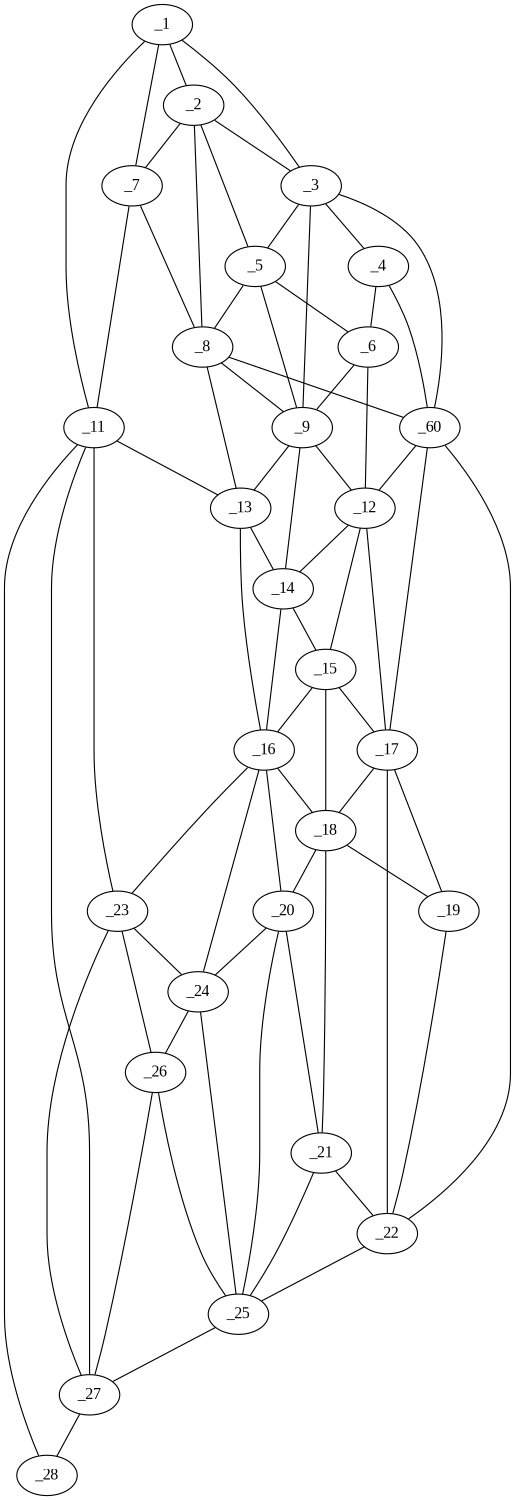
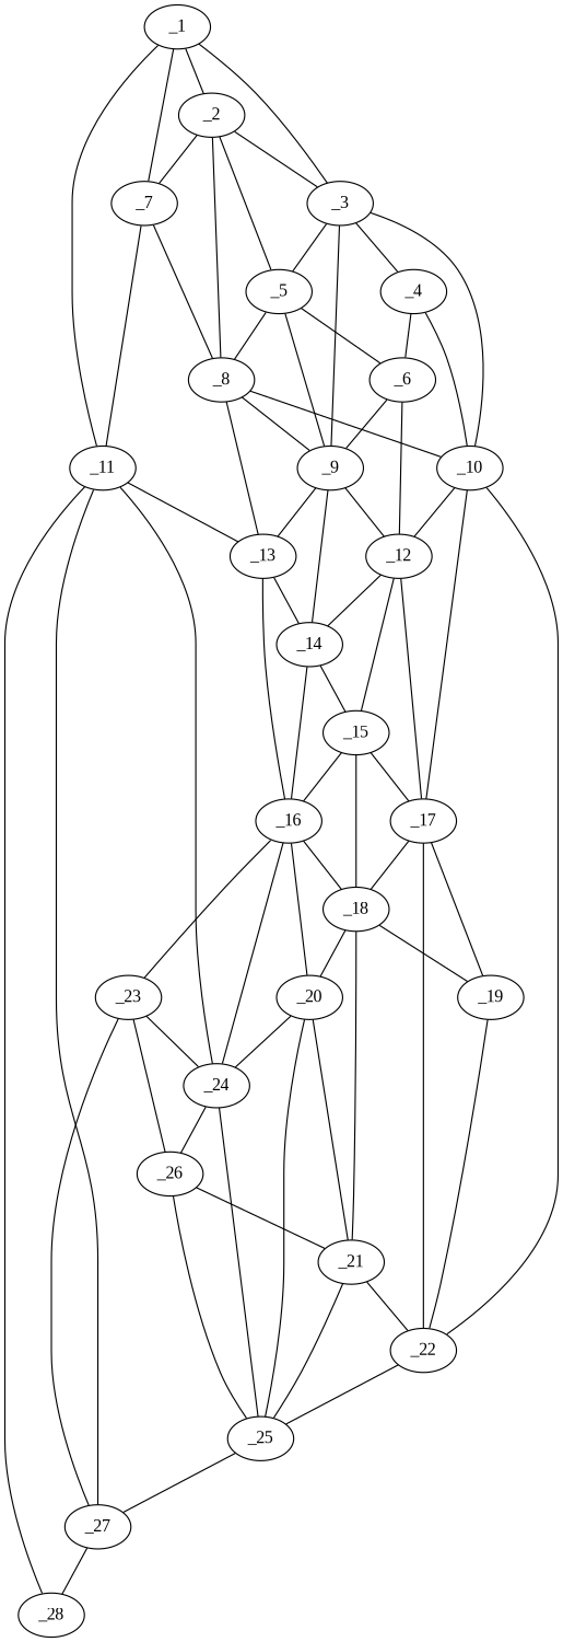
  graph {
    fontname="Liberation Serif"
    node [fontname="Liberation Serif" x=61 y=77]
    edge [fontname="Liberation Serif" valence=2]
    _1 [x=16 y=30]
    _11 [y=16]
    _2 [x=43 y=75]
    _3 [x=43 y=88]
    _7 [x=52 y=67]
    _13 [x=65 y=70]
    _23 [x=98 y=56]
    _27 [x=113 y=29]
    _28 [x=115 y=16]
    _5 [x=49 y=79]
    _8 [x=52 y=74]
    _4 [x=46 y=91]
-   _10 [x=58 y=105 label=_60]
+   _10 [x=58 y=105]
    _9 [x=55]
    _14 [x=65 y=78]
    _16 [x=77 y=71]
    _24 [x=100 y=67]
    _26 [x=104 y=60]
    _6 [x=51 y=91]
    _12 [y=88]
    _17 [x=80 y=92]
    _22 [x=93 y=90]
    _15 [x=67 y=85]
    _18 [x=84 y=85]
    _19 [x=89 y=89]
    _25 [x=103]
    _20 [x=90]
    _21 [x=92 y=83]
    _1 -- _11 [valence=1]
    _1 -- _2
    _1 -- _3 [valence=1]
    _1 -- _7
    _11 -- _13
-   _11 -- _23
+   _11 -- _24
    _11 -- _27 [valence=1]
    _11 -- _28 [valence=1]
    _2 -- _3 [valence=1]
    _2 -- _7 [valence=1]
    _2 -- _5 [valence=1]
    _2 -- _8
    _3 -- _5
    _3 -- _4 [valence=1]
    _3 -- _10 [valence=1]
    _3 -- _9
    _7 -- _11
    _7 -- _8
    _13 -- _14
    _13 -- _16 [valence=1]
    _23 -- _27
    _23 -- _24
    _23 -- _26 [valence=1]
    _27 -- _28 [valence=1]
    _5 -- _8
    _5 -- _9
    _5 -- _6
    _8 -- _13
    _8 -- _10
    _8 -- _9 [valence=1]
    _4 -- _10
    _4 -- _6
    _10 -- _12
    _10 -- _17 [valence=1]
    _10 -- _22 [valence=1]
    _9 -- _13
    _9 -- _14 [valence=1]
    _9 -- _12
    _14 -- _16
    _14 -- _15
    _16 -- _23 [valence=1]
    _16 -- _24 [valence=1]
    _16 -- _18
    _16 -- _20
    _24 -- _26
    _24 -- _25
-   _26 -- _27 [valence=1]
+   _26 -- _21 [valence=1]
    _6 -- _9
    _6 -- _12
    _12 -- _14
    _12 -- _17
    _12 -- _15
    _17 -- _22
    _17 -- _18 [valence=1]
    _17 -- _19 [valence=1]
    _22 -- _25 [valence=1]
    _15 -- _16
    _15 -- _17 [valence=1]
    _15 -- _18
    _18 -- _19
    _18 -- _20 [valence=1]
    _18 -- _21
    _19 -- _22
    _25 -- _27 [valence=1]
    _25 -- _26
    _20 -- _24
    _20 -- _25
    _20 -- _21
    _21 -- _22 [valence=1]
    _21 -- _25 [valence=1]
  }
